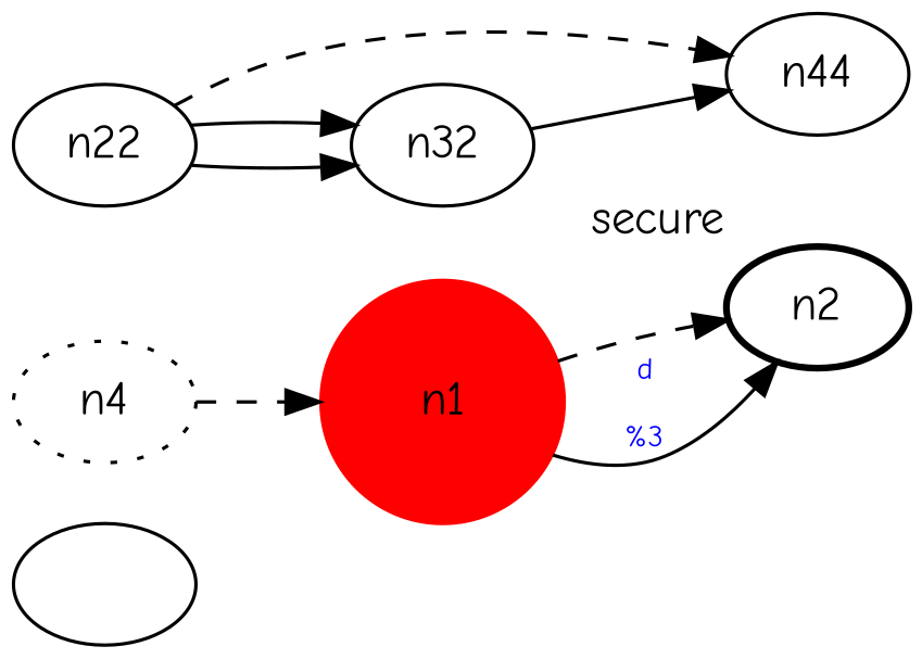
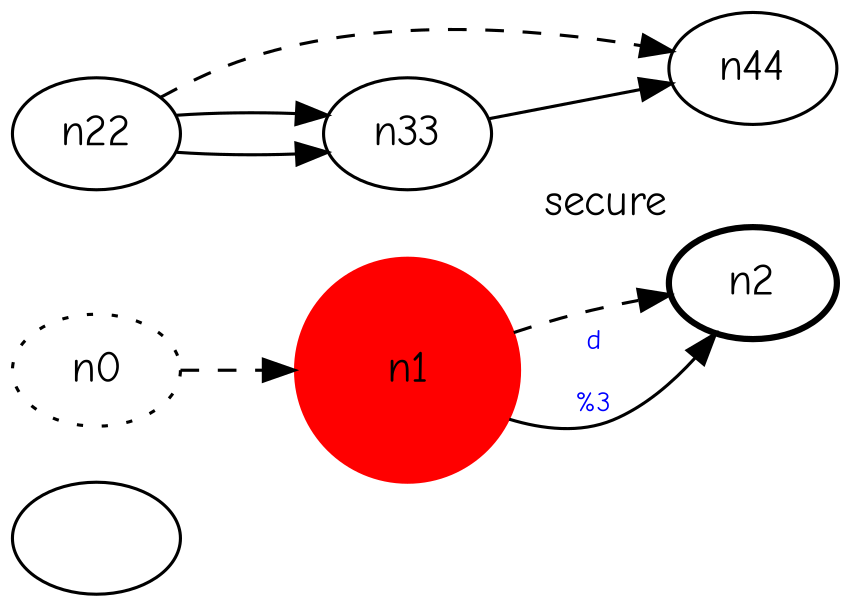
  digraph {
    fontcolor=blue
    fontname="Comic Neue"
    rankdir=LR
    node [fontname="Comic Neue"]
    edge [fontname="Comic Neue"]
    "󠁏"
-   n0 [fillcolor="#123456" style=dotted label=n4]
+   n0 [fillcolor="#123456" style=dotted]
    n1 [color=red height=1 style=filled width=1]
    n2 [style=bold xlabel=secure]
    n22
    n44
-   n33 [label=n32]
+   n33
    n0 -> n1 [style=dashed]
    n1 -> n2 [style=dashed]
    n1 -> n2 [fontcolor=blue fontsize=9 label="d\n\l\G"]
    n22 -> n44 [style=dashed]
    n22 -> n33
    n22 -> n33
    n33 -> n44
  }
